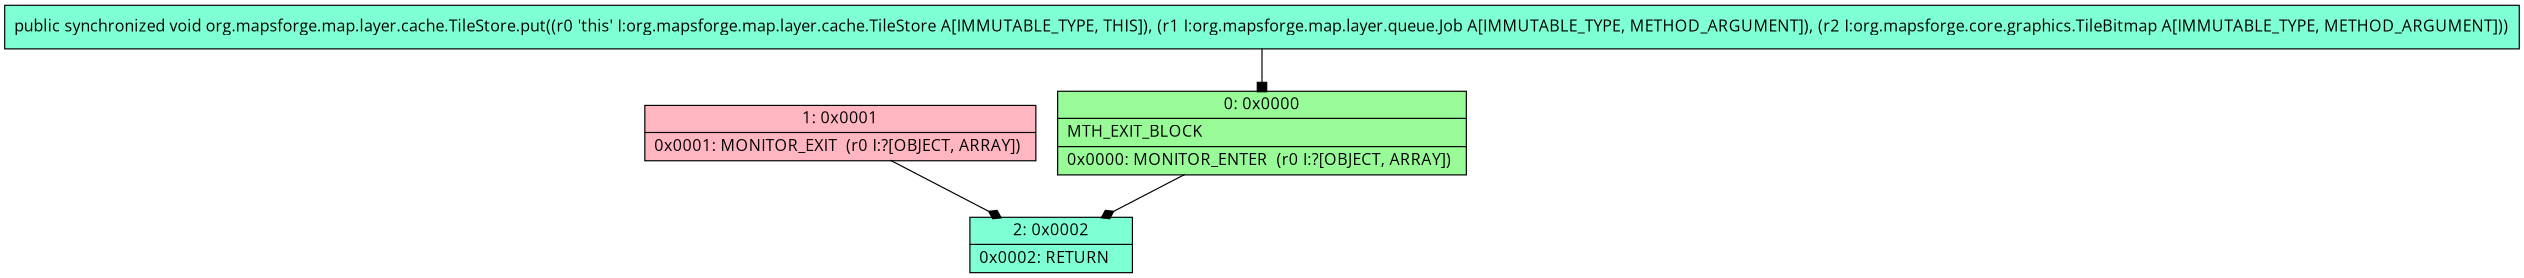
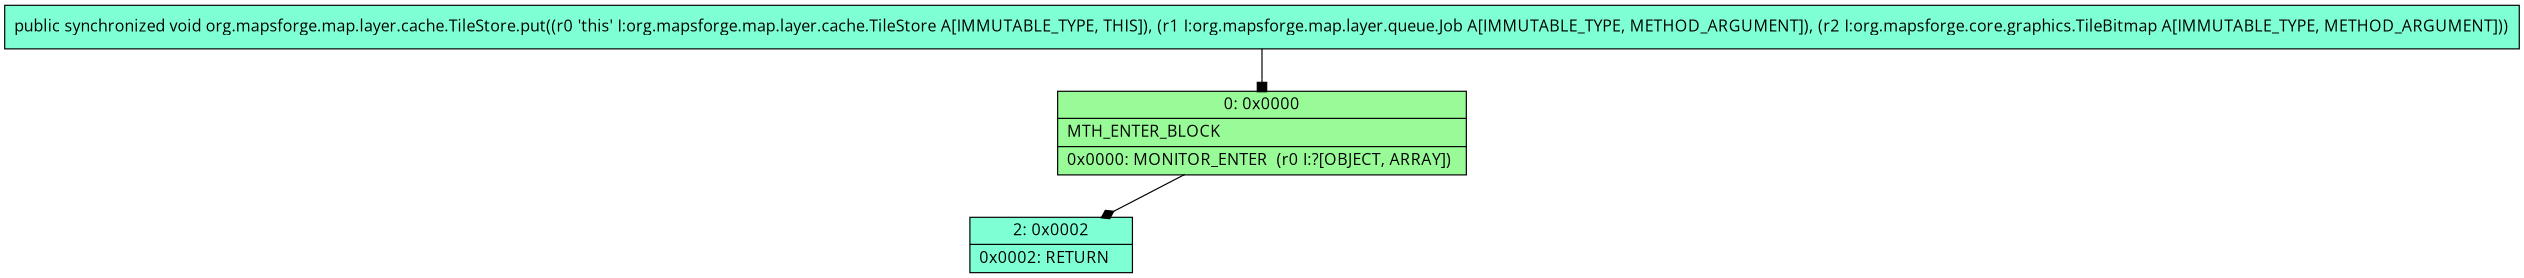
  digraph {
    fontname="Open Sans"
    node [fillcolor=aquamarine fontname="Open Sans" shape=record style=filled]
    edge [arrowhead=diamond fontname="Open Sans"]
-   n1 [fillcolor=palegreen label="{0\:\ 0x0000|MTH_EXIT_BLOCK\l|0x0000: MONITOR_ENTER  (r0 I:?[OBJECT, ARRAY]) \l}"]
+   n1 [fillcolor=palegreen label="{0\:\ 0x0000|MTH_ENTER_BLOCK\l|0x0000: MONITOR_ENTER  (r0 I:?[OBJECT, ARRAY]) \l}"]
    n2 [label="{2\:\ 0x0002|0x0002: RETURN   \l}"]
-   n3 [fillcolor=lightpink label="{1\:\ 0x0001|0x0001: MONITOR_EXIT  (r0 I:?[OBJECT, ARRAY]) \l}"]
    n4 [label="{public synchronized void org.mapsforge.map.layer.cache.TileStore.put((r0 'this' I:org.mapsforge.map.layer.cache.TileStore A[IMMUTABLE_TYPE, THIS]), (r1 I:org.mapsforge.map.layer.queue.Job A[IMMUTABLE_TYPE, METHOD_ARGUMENT]), (r2 I:org.mapsforge.core.graphics.TileBitmap A[IMMUTABLE_TYPE, METHOD_ARGUMENT])) }"]
    n1 -> n2
-   n3 -> n2
    n4 -> n1 [arrowhead=box]
  }
